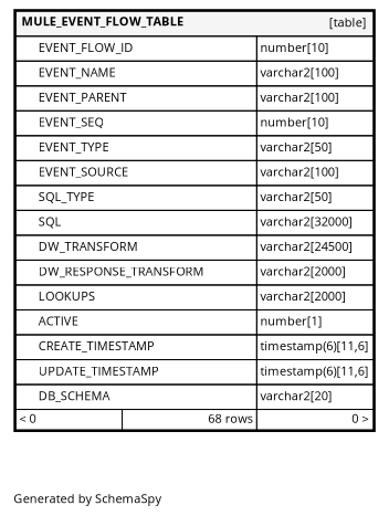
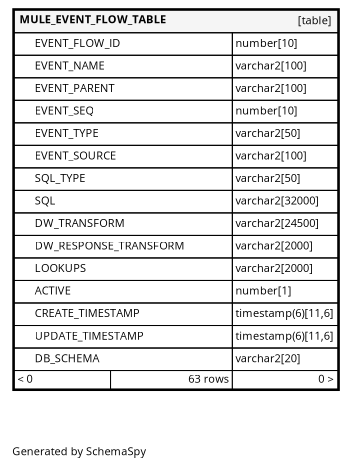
  digraph {
    bgcolor="#ffffff"
    fontname="Open Sans"
    fontsize=11
    label="\nGenerated by SchemaSpy"
    labeljust=l
    nodesep=0.18
    rankdir=TB
    ranksep=0.46
    ration=compress
-   n1 [fontname="Open Sans" fontsize=11 label=<     <TABLE BORDER="2" CELLBORDER="1" CELLSPACING="0" BGCOLOR="#ffffff">       <TR><TD COLSPAN="4"  BGCOLOR="#f5f5f5"><TABLE BORDER="0" CELLSPACING="0"><TR><TD ALIGN="LEFT" FIXEDSIZE="TRUE" WIDTH="181" HEIGHT="16"><B>MULE_EVENT_FLOW_TABLE</B></TD><TD ALIGN="RIGHT">[table]</TD></TR></TABLE></TD></TR>       <TR><TD PORT="EVENT_FLOW_ID" COLSPAN="2" ALIGN="LEFT"><TABLE BORDER="0" CELLSPACING="0" ALIGN="LEFT"><TR ALIGN="LEFT"><TD ALIGN="LEFT" FIXEDSIZE="TRUE" WIDTH="15" HEIGHT="16"></TD><TD ALIGN="LEFT" FIXEDSIZE="TRUE" WIDTH="192" HEIGHT="16">EVENT_FLOW_ID</TD></TR></TABLE></TD><TD PORT="EVENT_FLOW_ID.type" ALIGN="LEFT">number[10]</TD></TR>       <TR><TD PORT="EVENT_NAME" COLSPAN="2" ALIGN="LEFT"><TABLE BORDER="0" CELLSPACING="0" ALIGN="LEFT"><TR ALIGN="LEFT"><TD ALIGN="LEFT" FIXEDSIZE="TRUE" WIDTH="15" HEIGHT="16"></TD><TD ALIGN="LEFT" FIXEDSIZE="TRUE" WIDTH="192" HEIGHT="16">EVENT_NAME</TD></TR></TABLE></TD><TD PORT="EVENT_NAME.type" ALIGN="LEFT">varchar2[100]</TD></TR>       <TR><TD PORT="EVENT_PARENT" COLSPAN="2" ALIGN="LEFT"><TABLE BORDER="0" CELLSPACING="0" ALIGN="LEFT"><TR ALIGN="LEFT"><TD ALIGN="LEFT" FIXEDSIZE="TRUE" WIDTH="15" HEIGHT="16"></TD><TD ALIGN="LEFT" FIXEDSIZE="TRUE" WIDTH="192" HEIGHT="16">EVENT_PARENT</TD></TR></TABLE></TD><TD PORT="EVENT_PARENT.type" ALIGN="LEFT">varchar2[100]</TD></TR>       <TR><TD PORT="EVENT_SEQ" COLSPAN="2" ALIGN="LEFT"><TABLE BORDER="0" CELLSPACING="0" ALIGN="LEFT"><TR ALIGN="LEFT"><TD ALIGN="LEFT" FIXEDSIZE="TRUE" WIDTH="15" HEIGHT="16"></TD><TD ALIGN="LEFT" FIXEDSIZE="TRUE" WIDTH="192" HEIGHT="16">EVENT_SEQ</TD></TR></TABLE></TD><TD PORT="EVENT_SEQ.type" ALIGN="LEFT">number[10]</TD></TR>       <TR><TD PORT="EVENT_TYPE" COLSPAN="2" ALIGN="LEFT"><TABLE BORDER="0" CELLSPACING="0" ALIGN="LEFT"><TR ALIGN="LEFT"><TD ALIGN="LEFT" FIXEDSIZE="TRUE" WIDTH="15" HEIGHT="16"></TD><TD ALIGN="LEFT" FIXEDSIZE="TRUE" WIDTH="192" HEIGHT="16">EVENT_TYPE</TD></TR></TABLE></TD><TD PORT="EVENT_TYPE.type" ALIGN="LEFT">varchar2[50]</TD></TR>       <TR><TD PORT="EVENT_SOURCE" COLSPAN="2" ALIGN="LEFT"><TABLE BORDER="0" CELLSPACING="0" ALIGN="LEFT"><TR ALIGN="LEFT"><TD ALIGN="LEFT" FIXEDSIZE="TRUE" WIDTH="15" HEIGHT="16"></TD><TD ALIGN="LEFT" FIXEDSIZE="TRUE" WIDTH="192" HEIGHT="16">EVENT_SOURCE</TD></TR></TABLE></TD><TD PORT="EVENT_SOURCE.type" ALIGN="LEFT">varchar2[100]</TD></TR>       <TR><TD PORT="SQL_TYPE" COLSPAN="2" ALIGN="LEFT"><TABLE BORDER="0" CELLSPACING="0" ALIGN="LEFT"><TR ALIGN="LEFT"><TD ALIGN="LEFT" FIXEDSIZE="TRUE" WIDTH="15" HEIGHT="16"></TD><TD ALIGN="LEFT" FIXEDSIZE="TRUE" WIDTH="192" HEIGHT="16">SQL_TYPE</TD></TR></TABLE></TD><TD PORT="SQL_TYPE.type" ALIGN="LEFT">varchar2[50]</TD></TR>       <TR><TD PORT="SQL" COLSPAN="2" ALIGN="LEFT"><TABLE BORDER="0" CELLSPACING="0" ALIGN="LEFT"><TR ALIGN="LEFT"><TD ALIGN="LEFT" FIXEDSIZE="TRUE" WIDTH="15" HEIGHT="16"></TD><TD ALIGN="LEFT" FIXEDSIZE="TRUE" WIDTH="192" HEIGHT="16">SQL</TD></TR></TABLE></TD><TD PORT="SQL.type" ALIGN="LEFT">varchar2[32000]</TD></TR>       <TR><TD PORT="DW_TRANSFORM" COLSPAN="2" ALIGN="LEFT"><TABLE BORDER="0" CELLSPACING="0" ALIGN="LEFT"><TR ALIGN="LEFT"><TD ALIGN="LEFT" FIXEDSIZE="TRUE" WIDTH="15" HEIGHT="16"></TD><TD ALIGN="LEFT" FIXEDSIZE="TRUE" WIDTH="192" HEIGHT="16">DW_TRANSFORM</TD></TR></TABLE></TD><TD PORT="DW_TRANSFORM.type" ALIGN="LEFT">varchar2[24500]</TD></TR>       <TR><TD PORT="DW_RESPONSE_TRANSFORM" COLSPAN="2" ALIGN="LEFT"><TABLE BORDER="0" CELLSPACING="0" ALIGN="LEFT"><TR ALIGN="LEFT"><TD ALIGN="LEFT" FIXEDSIZE="TRUE" WIDTH="15" HEIGHT="16"></TD><TD ALIGN="LEFT" FIXEDSIZE="TRUE" WIDTH="192" HEIGHT="16">DW_RESPONSE_TRANSFORM</TD></TR></TABLE></TD><TD PORT="DW_RESPONSE_TRANSFORM.type" ALIGN="LEFT">varchar2[2000]</TD></TR>       <TR><TD PORT="LOOKUPS" COLSPAN="2" ALIGN="LEFT"><TABLE BORDER="0" CELLSPACING="0" ALIGN="LEFT"><TR ALIGN="LEFT"><TD ALIGN="LEFT" FIXEDSIZE="TRUE" WIDTH="15" HEIGHT="16"></TD><TD ALIGN="LEFT" FIXEDSIZE="TRUE" WIDTH="192" HEIGHT="16">LOOKUPS</TD></TR></TABLE></TD><TD PORT="LOOKUPS.type" ALIGN="LEFT">varchar2[2000]</TD></TR>       <TR><TD PORT="ACTIVE" COLSPAN="2" ALIGN="LEFT"><TABLE BORDER="0" CELLSPACING="0" ALIGN="LEFT"><TR ALIGN="LEFT"><TD ALIGN="LEFT" FIXEDSIZE="TRUE" WIDTH="15" HEIGHT="16"></TD><TD ALIGN="LEFT" FIXEDSIZE="TRUE" WIDTH="192" HEIGHT="16">ACTIVE</TD></TR></TABLE></TD><TD PORT="ACTIVE.type" ALIGN="LEFT">number[1]</TD></TR>       <TR><TD PORT="CREATE_TIMESTAMP" COLSPAN="2" ALIGN="LEFT"><TABLE BORDER="0" CELLSPACING="0" ALIGN="LEFT"><TR ALIGN="LEFT"><TD ALIGN="LEFT" FIXEDSIZE="TRUE" WIDTH="15" HEIGHT="16"></TD><TD ALIGN="LEFT" FIXEDSIZE="TRUE" WIDTH="192" HEIGHT="16">CREATE_TIMESTAMP</TD></TR></TABLE></TD><TD PORT="CREATE_TIMESTAMP.type" ALIGN="LEFT">timestamp(6)[11,6]</TD></TR>       <TR><TD PORT="UPDATE_TIMESTAMP" COLSPAN="2" ALIGN="LEFT"><TABLE BORDER="0" CELLSPACING="0" ALIGN="LEFT"><TR ALIGN="LEFT"><TD ALIGN="LEFT" FIXEDSIZE="TRUE" WIDTH="15" HEIGHT="16"></TD><TD ALIGN="LEFT" FIXEDSIZE="TRUE" WIDTH="192" HEIGHT="16">UPDATE_TIMESTAMP</TD></TR></TABLE></TD><TD PORT="UPDATE_TIMESTAMP.type" ALIGN="LEFT">timestamp(6)[11,6]</TD></TR>       <TR><TD PORT="DB_SCHEMA" COLSPAN="2" ALIGN="LEFT"><TABLE BORDER="0" CELLSPACING="0" ALIGN="LEFT"><TR ALIGN="LEFT"><TD ALIGN="LEFT" FIXEDSIZE="TRUE" WIDTH="15" HEIGHT="16"></TD><TD ALIGN="LEFT" FIXEDSIZE="TRUE" WIDTH="192" HEIGHT="16">DB_SCHEMA</TD></TR></TABLE></TD><TD PORT="DB_SCHEMA.type" ALIGN="LEFT">varchar2[20]</TD></TR>       <TR><TD ALIGN="LEFT" BGCOLOR="#ffffff">&lt; 0</TD><TD ALIGN="RIGHT" BGCOLOR="#ffffff">68 rows</TD><TD ALIGN="RIGHT" BGCOLOR="#ffffff">0 &gt;</TD></TR>     </TABLE>> shape=plaintext]
+   n1 [fontname="Open Sans" fontsize=11 label=<     <TABLE BORDER="2" CELLBORDER="1" CELLSPACING="0" BGCOLOR="#ffffff">       <TR><TD COLSPAN="4"  BGCOLOR="#f5f5f5"><TABLE BORDER="0" CELLSPACING="0"><TR><TD ALIGN="LEFT" FIXEDSIZE="TRUE" WIDTH="181" HEIGHT="16"><B>MULE_EVENT_FLOW_TABLE</B></TD><TD ALIGN="RIGHT">[table]</TD></TR></TABLE></TD></TR>       <TR><TD PORT="EVENT_FLOW_ID" COLSPAN="2" ALIGN="LEFT"><TABLE BORDER="0" CELLSPACING="0" ALIGN="LEFT"><TR ALIGN="LEFT"><TD ALIGN="LEFT" FIXEDSIZE="TRUE" WIDTH="15" HEIGHT="16"></TD><TD ALIGN="LEFT" FIXEDSIZE="TRUE" WIDTH="192" HEIGHT="16">EVENT_FLOW_ID</TD></TR></TABLE></TD><TD PORT="EVENT_FLOW_ID.type" ALIGN="LEFT">number[10]</TD></TR>       <TR><TD PORT="EVENT_NAME" COLSPAN="2" ALIGN="LEFT"><TABLE BORDER="0" CELLSPACING="0" ALIGN="LEFT"><TR ALIGN="LEFT"><TD ALIGN="LEFT" FIXEDSIZE="TRUE" WIDTH="15" HEIGHT="16"></TD><TD ALIGN="LEFT" FIXEDSIZE="TRUE" WIDTH="192" HEIGHT="16">EVENT_NAME</TD></TR></TABLE></TD><TD PORT="EVENT_NAME.type" ALIGN="LEFT">varchar2[100]</TD></TR>       <TR><TD PORT="EVENT_PARENT" COLSPAN="2" ALIGN="LEFT"><TABLE BORDER="0" CELLSPACING="0" ALIGN="LEFT"><TR ALIGN="LEFT"><TD ALIGN="LEFT" FIXEDSIZE="TRUE" WIDTH="15" HEIGHT="16"></TD><TD ALIGN="LEFT" FIXEDSIZE="TRUE" WIDTH="192" HEIGHT="16">EVENT_PARENT</TD></TR></TABLE></TD><TD PORT="EVENT_PARENT.type" ALIGN="LEFT">varchar2[100]</TD></TR>       <TR><TD PORT="EVENT_SEQ" COLSPAN="2" ALIGN="LEFT"><TABLE BORDER="0" CELLSPACING="0" ALIGN="LEFT"><TR ALIGN="LEFT"><TD ALIGN="LEFT" FIXEDSIZE="TRUE" WIDTH="15" HEIGHT="16"></TD><TD ALIGN="LEFT" FIXEDSIZE="TRUE" WIDTH="192" HEIGHT="16">EVENT_SEQ</TD></TR></TABLE></TD><TD PORT="EVENT_SEQ.type" ALIGN="LEFT">number[10]</TD></TR>       <TR><TD PORT="EVENT_TYPE" COLSPAN="2" ALIGN="LEFT"><TABLE BORDER="0" CELLSPACING="0" ALIGN="LEFT"><TR ALIGN="LEFT"><TD ALIGN="LEFT" FIXEDSIZE="TRUE" WIDTH="15" HEIGHT="16"></TD><TD ALIGN="LEFT" FIXEDSIZE="TRUE" WIDTH="192" HEIGHT="16">EVENT_TYPE</TD></TR></TABLE></TD><TD PORT="EVENT_TYPE.type" ALIGN="LEFT">varchar2[50]</TD></TR>       <TR><TD PORT="EVENT_SOURCE" COLSPAN="2" ALIGN="LEFT"><TABLE BORDER="0" CELLSPACING="0" ALIGN="LEFT"><TR ALIGN="LEFT"><TD ALIGN="LEFT" FIXEDSIZE="TRUE" WIDTH="15" HEIGHT="16"></TD><TD ALIGN="LEFT" FIXEDSIZE="TRUE" WIDTH="192" HEIGHT="16">EVENT_SOURCE</TD></TR></TABLE></TD><TD PORT="EVENT_SOURCE.type" ALIGN="LEFT">varchar2[100]</TD></TR>       <TR><TD PORT="SQL_TYPE" COLSPAN="2" ALIGN="LEFT"><TABLE BORDER="0" CELLSPACING="0" ALIGN="LEFT"><TR ALIGN="LEFT"><TD ALIGN="LEFT" FIXEDSIZE="TRUE" WIDTH="15" HEIGHT="16"></TD><TD ALIGN="LEFT" FIXEDSIZE="TRUE" WIDTH="192" HEIGHT="16">SQL_TYPE</TD></TR></TABLE></TD><TD PORT="SQL_TYPE.type" ALIGN="LEFT">varchar2[50]</TD></TR>       <TR><TD PORT="SQL" COLSPAN="2" ALIGN="LEFT"><TABLE BORDER="0" CELLSPACING="0" ALIGN="LEFT"><TR ALIGN="LEFT"><TD ALIGN="LEFT" FIXEDSIZE="TRUE" WIDTH="15" HEIGHT="16"></TD><TD ALIGN="LEFT" FIXEDSIZE="TRUE" WIDTH="192" HEIGHT="16">SQL</TD></TR></TABLE></TD><TD PORT="SQL.type" ALIGN="LEFT">varchar2[32000]</TD></TR>       <TR><TD PORT="DW_TRANSFORM" COLSPAN="2" ALIGN="LEFT"><TABLE BORDER="0" CELLSPACING="0" ALIGN="LEFT"><TR ALIGN="LEFT"><TD ALIGN="LEFT" FIXEDSIZE="TRUE" WIDTH="15" HEIGHT="16"></TD><TD ALIGN="LEFT" FIXEDSIZE="TRUE" WIDTH="192" HEIGHT="16">DW_TRANSFORM</TD></TR></TABLE></TD><TD PORT="DW_TRANSFORM.type" ALIGN="LEFT">varchar2[24500]</TD></TR>       <TR><TD PORT="DW_RESPONSE_TRANSFORM" COLSPAN="2" ALIGN="LEFT"><TABLE BORDER="0" CELLSPACING="0" ALIGN="LEFT"><TR ALIGN="LEFT"><TD ALIGN="LEFT" FIXEDSIZE="TRUE" WIDTH="15" HEIGHT="16"></TD><TD ALIGN="LEFT" FIXEDSIZE="TRUE" WIDTH="192" HEIGHT="16">DW_RESPONSE_TRANSFORM</TD></TR></TABLE></TD><TD PORT="DW_RESPONSE_TRANSFORM.type" ALIGN="LEFT">varchar2[2000]</TD></TR>       <TR><TD PORT="LOOKUPS" COLSPAN="2" ALIGN="LEFT"><TABLE BORDER="0" CELLSPACING="0" ALIGN="LEFT"><TR ALIGN="LEFT"><TD ALIGN="LEFT" FIXEDSIZE="TRUE" WIDTH="15" HEIGHT="16"></TD><TD ALIGN="LEFT" FIXEDSIZE="TRUE" WIDTH="192" HEIGHT="16">LOOKUPS</TD></TR></TABLE></TD><TD PORT="LOOKUPS.type" ALIGN="LEFT">varchar2[2000]</TD></TR>       <TR><TD PORT="ACTIVE" COLSPAN="2" ALIGN="LEFT"><TABLE BORDER="0" CELLSPACING="0" ALIGN="LEFT"><TR ALIGN="LEFT"><TD ALIGN="LEFT" FIXEDSIZE="TRUE" WIDTH="15" HEIGHT="16"></TD><TD ALIGN="LEFT" FIXEDSIZE="TRUE" WIDTH="192" HEIGHT="16">ACTIVE</TD></TR></TABLE></TD><TD PORT="ACTIVE.type" ALIGN="LEFT">number[1]</TD></TR>       <TR><TD PORT="CREATE_TIMESTAMP" COLSPAN="2" ALIGN="LEFT"><TABLE BORDER="0" CELLSPACING="0" ALIGN="LEFT"><TR ALIGN="LEFT"><TD ALIGN="LEFT" FIXEDSIZE="TRUE" WIDTH="15" HEIGHT="16"></TD><TD ALIGN="LEFT" FIXEDSIZE="TRUE" WIDTH="192" HEIGHT="16">CREATE_TIMESTAMP</TD></TR></TABLE></TD><TD PORT="CREATE_TIMESTAMP.type" ALIGN="LEFT">timestamp(6)[11,6]</TD></TR>       <TR><TD PORT="UPDATE_TIMESTAMP" COLSPAN="2" ALIGN="LEFT"><TABLE BORDER="0" CELLSPACING="0" ALIGN="LEFT"><TR ALIGN="LEFT"><TD ALIGN="LEFT" FIXEDSIZE="TRUE" WIDTH="15" HEIGHT="16"></TD><TD ALIGN="LEFT" FIXEDSIZE="TRUE" WIDTH="192" HEIGHT="16">UPDATE_TIMESTAMP</TD></TR></TABLE></TD><TD PORT="UPDATE_TIMESTAMP.type" ALIGN="LEFT">timestamp(6)[11,6]</TD></TR>       <TR><TD PORT="DB_SCHEMA" COLSPAN="2" ALIGN="LEFT"><TABLE BORDER="0" CELLSPACING="0" ALIGN="LEFT"><TR ALIGN="LEFT"><TD ALIGN="LEFT" FIXEDSIZE="TRUE" WIDTH="15" HEIGHT="16"></TD><TD ALIGN="LEFT" FIXEDSIZE="TRUE" WIDTH="192" HEIGHT="16">DB_SCHEMA</TD></TR></TABLE></TD><TD PORT="DB_SCHEMA.type" ALIGN="LEFT">varchar2[20]</TD></TR>       <TR><TD ALIGN="LEFT" BGCOLOR="#ffffff">&lt; 0</TD><TD ALIGN="RIGHT" BGCOLOR="#ffffff">63 rows</TD><TD ALIGN="RIGHT" BGCOLOR="#ffffff">0 &gt;</TD></TR>     </TABLE>> shape=plaintext]
  }
